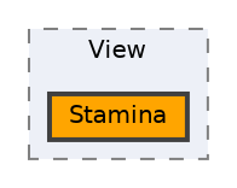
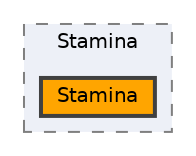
  digraph {
    compound=true
    n1 [color=grey25 fillcolor=orange fontname=Helvetica fontsize=10 height=0.2 label=Stamina shape=box style="filled,bold" width=0.4]
    subgraph cluster_1 {
      bgcolor="#edf0f7"
      fontname=Helvetica
      fontsize=10
-     label=View
+     label=Stamina
      pencolor=grey50
      style="filled,dashed"
      n1
    }
  }
